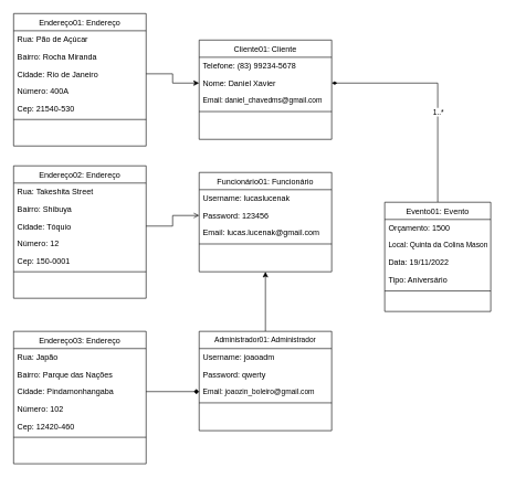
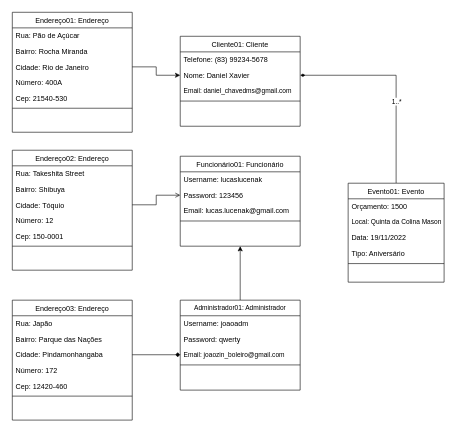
  <mxCell id="0" />
  <mxCell id="1" parent="0" />
  <mxCell id="2" value="Cliente01: Cliente" style="swimlane;fontStyle=0;align=center;verticalAlign=top;childLayout=stackLayout;horizontal=1;startSize=26;horizontalStack=0;resizeParent=1;resizeLast=0;collapsible=1;marginBottom=0;rounded=0;shadow=0;strokeWidth=1;" vertex="1" parent="1"><mxGeometry x="300" width="200" height="150" as="geometry" y="60"><mxRectangle x="230" y="140" width="160" height="26" as="alternateBounds" /></mxGeometry></mxCell>
  <mxCell id="3" value="Telefone: (83) 99234-5678" style="text;align=left;verticalAlign=top;spacingLeft=4;spacingRight=4;overflow=hidden;rotatable=0;points=[[0,0.5],[1,0.5]];portConstraint=eastwest;rounded=0;shadow=0;html=0;" vertex="1" parent="2"><mxGeometry y="26" width="200" height="26" as="geometry" /></mxCell>
  <mxCell id="4" value="Nome: Daniel Xavier" style="text;align=left;verticalAlign=top;spacingLeft=4;spacingRight=4;overflow=hidden;rotatable=0;points=[[0,0.5],[1,0.5]];portConstraint=eastwest;" vertex="1" parent="2"><mxGeometry y="52" width="200" height="26" as="geometry" /></mxCell>
  <mxCell id="5" value="Email: daniel_chavedms@gmail.com" style="text;align=left;verticalAlign=top;spacingLeft=4;spacingRight=4;overflow=hidden;rotatable=0;points=[[0,0.5],[1,0.5]];portConstraint=eastwest;rounded=0;shadow=0;html=0;fontSize=11;" vertex="1" parent="2"><mxGeometry y="78" width="200" height="26" as="geometry" /></mxCell>
  <mxCell id="6" value="" style="line;html=1;strokeWidth=1;align=left;verticalAlign=middle;spacingTop=-1;spacingLeft=3;spacingRight=3;rotatable=0;labelPosition=right;points=[];portConstraint=eastwest;" vertex="1" parent="2"><mxGeometry y="104" width="200" height="8" as="geometry" /></mxCell>
  <mxCell id="7" value="Funcionário01: Funcionário" style="swimlane;fontStyle=0;align=center;verticalAlign=top;childLayout=stackLayout;horizontal=1;startSize=26;horizontalStack=0;resizeParent=1;resizeLast=0;collapsible=1;marginBottom=0;rounded=0;shadow=0;strokeWidth=1;" vertex="1" parent="1"><mxGeometry x="300" y="260" width="200" height="150" as="geometry"><mxRectangle x="130" y="380" width="160" height="26" as="alternateBounds" /></mxGeometry></mxCell>
  <mxCell id="8" value="Username: lucaslucenak" style="text;align=left;verticalAlign=top;spacingLeft=4;spacingRight=4;overflow=hidden;rotatable=0;points=[[0,0.5],[1,0.5]];portConstraint=eastwest;" vertex="1" parent="7"><mxGeometry y="26" width="200" height="26" as="geometry" /></mxCell>
  <mxCell id="9" value="Password: 123456" style="text;align=left;verticalAlign=top;spacingLeft=4;spacingRight=4;overflow=hidden;rotatable=0;points=[[0,0.5],[1,0.5]];portConstraint=eastwest;rounded=0;shadow=0;html=0;" vertex="1" parent="7"><mxGeometry y="52" width="200" height="26" as="geometry" /></mxCell>
  <mxCell id="10" value="Email: lucas.lucenak@gmail.com" style="text;align=left;verticalAlign=top;spacingLeft=4;spacingRight=4;overflow=hidden;rotatable=0;points=[[0,0.5],[1,0.5]];portConstraint=eastwest;rounded=0;shadow=0;html=0;" vertex="1" parent="7"><mxGeometry y="78" width="200" height="26" as="geometry" /></mxCell>
  <mxCell id="11" value="" style="line;html=1;strokeWidth=1;align=left;verticalAlign=middle;spacingTop=-1;spacingLeft=3;spacingRight=3;rotatable=0;labelPosition=right;points=[];portConstraint=eastwest;" vertex="1" parent="7"><mxGeometry y="104" width="200" height="8" as="geometry" /></mxCell>
  <mxCell id="12" style="edgeStyle=orthogonalEdgeStyle;rounded=0;orthogonalLoop=1;jettySize=auto;html=1;exitX=0.5;exitY=0;exitDx=0;exitDy=0;entryX=1;entryY=0.5;entryDx=0;entryDy=0;fontSize=11;endArrow=diamondThin;endFill=1;" edge="1" parent="1" source="14" target="4"><mxGeometry relative="1" as="geometry" /></mxCell>
  <mxCell id="13" value="1..*" style="edgeLabel;html=1;align=center;verticalAlign=middle;resizable=0;points=[];fontSize=11;" vertex="1" connectable="0" parent="12"><mxGeometry x="-0.193" relative="1" as="geometry"><mxPoint as="offset" /></mxGeometry></mxCell>
  <mxCell id="14" value="Evento01: Evento" style="swimlane;fontStyle=0;align=center;verticalAlign=top;childLayout=stackLayout;horizontal=1;startSize=26;horizontalStack=0;resizeParent=1;resizeLast=0;collapsible=1;marginBottom=0;rounded=0;shadow=0;strokeWidth=1;" vertex="1" parent="1"><mxGeometry x="580" y="305" width="160" height="165" as="geometry"><mxRectangle x="550" y="140" width="160" height="26" as="alternateBounds" /></mxGeometry></mxCell>
  <mxCell id="15" value="Orçamento: 1500" style="text;align=left;verticalAlign=top;spacingLeft=4;spacingRight=4;overflow=hidden;rotatable=0;points=[[0,0.5],[1,0.5]];portConstraint=eastwest;" vertex="1" parent="14"><mxGeometry y="26" width="160" height="26" as="geometry" /></mxCell>
  <mxCell id="16" value="Local: Quinta da Colina Mason" style="text;align=left;verticalAlign=top;spacingLeft=4;spacingRight=4;overflow=hidden;rotatable=0;points=[[0,0.5],[1,0.5]];portConstraint=eastwest;rounded=0;shadow=0;html=0;fontSize=11;" vertex="1" parent="14"><mxGeometry y="52" width="160" height="26" as="geometry" /></mxCell>
  <mxCell id="17" value="Data: 19/11/2022" style="text;align=left;verticalAlign=top;spacingLeft=4;spacingRight=4;overflow=hidden;rotatable=0;points=[[0,0.5],[1,0.5]];portConstraint=eastwest;rounded=0;shadow=0;html=0;" vertex="1" parent="14"><mxGeometry y="78" width="160" height="26" as="geometry" /></mxCell>
  <mxCell id="18" value="Tipo: Aniversário" style="text;align=left;verticalAlign=top;spacingLeft=4;spacingRight=4;overflow=hidden;rotatable=0;points=[[0,0.5],[1,0.5]];portConstraint=eastwest;rounded=0;shadow=0;html=0;" vertex="1" parent="14"><mxGeometry y="104" width="160" height="26" as="geometry" /></mxCell>
  <mxCell id="19" value="" style="line;html=1;strokeWidth=1;align=left;verticalAlign=middle;spacingTop=-1;spacingLeft=3;spacingRight=3;rotatable=0;labelPosition=right;points=[];portConstraint=eastwest;" vertex="1" parent="14"><mxGeometry y="130" width="160" height="8" as="geometry" /></mxCell>
  <mxCell id="20" style="edgeStyle=orthogonalEdgeStyle;rounded=0;orthogonalLoop=1;jettySize=auto;html=1;exitX=0.5;exitY=0;exitDx=0;exitDy=0;fontSize=11;entryX=0.5;entryY=1;entryDx=0;entryDy=0;" edge="1" parent="1" source="21" target="7"><mxGeometry relative="1" as="geometry"><mxPoint x="400" y="420" as="targetPoint" /></mxGeometry></mxCell>
  <mxCell id="21" value="Administrador01: Administrador" style="swimlane;fontStyle=0;align=center;verticalAlign=top;childLayout=stackLayout;horizontal=1;startSize=26;horizontalStack=0;resizeParent=1;resizeLast=0;collapsible=1;marginBottom=0;rounded=0;shadow=0;strokeWidth=1;fontSize=11;" vertex="1" parent="1"><mxGeometry x="300" y="500" width="200" height="150" as="geometry"><mxRectangle x="230" y="140" width="160" height="26" as="alternateBounds" /></mxGeometry></mxCell>
  <mxCell id="22" value="Username: joaoadm" style="text;align=left;verticalAlign=top;spacingLeft=4;spacingRight=4;overflow=hidden;rotatable=0;points=[[0,0.5],[1,0.5]];portConstraint=eastwest;rounded=0;shadow=0;html=0;" vertex="1" parent="21"><mxGeometry y="26" width="200" height="26" as="geometry" /></mxCell>
  <mxCell id="23" value="Password: qwerty" style="text;align=left;verticalAlign=top;spacingLeft=4;spacingRight=4;overflow=hidden;rotatable=0;points=[[0,0.5],[1,0.5]];portConstraint=eastwest;" vertex="1" parent="21"><mxGeometry y="52" width="200" height="26" as="geometry" /></mxCell>
  <mxCell id="24" value="Email: joaozin_boleiro@gmail.com" style="text;align=left;verticalAlign=top;spacingLeft=4;spacingRight=4;overflow=hidden;rotatable=0;points=[[0,0.5],[1,0.5]];portConstraint=eastwest;rounded=0;shadow=0;html=0;fontSize=11;" vertex="1" parent="21"><mxGeometry y="78" width="200" height="26" as="geometry" /></mxCell>
  <mxCell id="25" value="" style="line;html=1;strokeWidth=1;align=left;verticalAlign=middle;spacingTop=-1;spacingLeft=3;spacingRight=3;rotatable=0;labelPosition=right;points=[];portConstraint=eastwest;" vertex="1" parent="21"><mxGeometry y="104" width="200" height="8" as="geometry" /></mxCell>
  <mxCell id="26" value="Endereço02: Endereço" style="swimlane;fontStyle=0;align=center;verticalAlign=top;childLayout=stackLayout;horizontal=1;startSize=26;horizontalStack=0;resizeParent=1;resizeLast=0;collapsible=1;marginBottom=0;rounded=0;shadow=0;strokeWidth=1;" vertex="1" parent="1"><mxGeometry x="20" y="250" width="200" height="200" as="geometry"><mxRectangle x="230" y="140" width="160" height="26" as="alternateBounds" /></mxGeometry></mxCell>
  <mxCell id="27" value="Rua: Takeshita Street" style="text;align=left;verticalAlign=top;spacingLeft=4;spacingRight=4;overflow=hidden;rotatable=0;points=[[0,0.5],[1,0.5]];portConstraint=eastwest;rounded=0;shadow=0;html=0;" vertex="1" parent="26"><mxGeometry y="26" width="200" height="26" as="geometry" /></mxCell>
  <mxCell id="28" value="Bairro: Shibuya" style="text;align=left;verticalAlign=top;spacingLeft=4;spacingRight=4;overflow=hidden;rotatable=0;points=[[0,0.5],[1,0.5]];portConstraint=eastwest;" vertex="1" parent="26"><mxGeometry y="52" width="200" height="26" as="geometry" /></mxCell>
  <mxCell id="29" value="Cidade: Tóquio" style="text;align=left;verticalAlign=top;spacingLeft=4;spacingRight=4;overflow=hidden;rotatable=0;points=[[0,0.5],[1,0.5]];portConstraint=eastwest;rounded=0;shadow=0;html=0;" vertex="1" parent="26"><mxGeometry y="78" width="200" height="26" as="geometry" /></mxCell>
  <mxCell id="30" value="Número: 12" style="text;align=left;verticalAlign=top;spacingLeft=4;spacingRight=4;overflow=hidden;rotatable=0;points=[[0,0.5],[1,0.5]];portConstraint=eastwest;rounded=0;shadow=0;html=0;" vertex="1" parent="26"><mxGeometry y="104" width="200" height="26" as="geometry" /></mxCell>
  <mxCell id="31" value="Cep: 150-0001" style="text;align=left;verticalAlign=top;spacingLeft=4;spacingRight=4;overflow=hidden;rotatable=0;points=[[0,0.5],[1,0.5]];portConstraint=eastwest;rounded=0;shadow=0;html=0;" vertex="1" parent="26"><mxGeometry y="130" width="200" height="26" as="geometry" /></mxCell>
  <mxCell id="32" value="" style="line;html=1;strokeWidth=1;align=left;verticalAlign=middle;spacingTop=-1;spacingLeft=3;spacingRight=3;rotatable=0;labelPosition=right;points=[];portConstraint=eastwest;" vertex="1" parent="26"><mxGeometry y="156" width="200" height="8" as="geometry" /></mxCell>
  <mxCell id="33" value="Endereço03: Endereço" style="swimlane;fontStyle=0;align=center;verticalAlign=top;childLayout=stackLayout;horizontal=1;startSize=26;horizontalStack=0;resizeParent=1;resizeLast=0;collapsible=1;marginBottom=0;rounded=0;shadow=0;strokeWidth=1;" vertex="1" parent="1"><mxGeometry x="20" y="500" width="200" height="200" as="geometry"><mxRectangle x="230" y="140" width="160" height="26" as="alternateBounds" /></mxGeometry></mxCell>
  <mxCell id="34" value="Rua: Japão" style="text;align=left;verticalAlign=top;spacingLeft=4;spacingRight=4;overflow=hidden;rotatable=0;points=[[0,0.5],[1,0.5]];portConstraint=eastwest;rounded=0;shadow=0;html=0;fontSize=12;" vertex="1" parent="33"><mxGeometry y="26" width="200" height="26" as="geometry" /></mxCell>
  <mxCell id="35" value="Bairro: Parque das Nações" style="text;align=left;verticalAlign=top;spacingLeft=4;spacingRight=4;overflow=hidden;rotatable=0;points=[[0,0.5],[1,0.5]];portConstraint=eastwest;" vertex="1" parent="33"><mxGeometry y="52" width="200" height="26" as="geometry" /></mxCell>
  <mxCell id="36" value="Cidade: Pindamonhangaba" style="text;align=left;verticalAlign=top;spacingLeft=4;spacingRight=4;overflow=hidden;rotatable=0;points=[[0,0.5],[1,0.5]];portConstraint=eastwest;rounded=0;shadow=0;html=0;" vertex="1" parent="33"><mxGeometry y="78" width="200" height="26" as="geometry" /></mxCell>
- <mxCell id="37" value="Número: 102" style="text;align=left;verticalAlign=top;spacingLeft=4;spacingRight=4;overflow=hidden;rotatable=0;points=[[0,0.5],[1,0.5]];portConstraint=eastwest;rounded=0;shadow=0;html=0;" vertex="1" parent="33"><mxGeometry y="104" width="200" height="26" as="geometry" /></mxCell>
+ <mxCell id="37" value="Número: 172" style="text;align=left;verticalAlign=top;spacingLeft=4;spacingRight=4;overflow=hidden;rotatable=0;points=[[0,0.5],[1,0.5]];portConstraint=eastwest;rounded=0;shadow=0;html=0;" vertex="1" parent="33"><mxGeometry y="104" width="200" height="26" as="geometry" /></mxCell>
  <mxCell id="38" value="Cep: 12420-460" style="text;align=left;verticalAlign=top;spacingLeft=4;spacingRight=4;overflow=hidden;rotatable=0;points=[[0,0.5],[1,0.5]];portConstraint=eastwest;rounded=0;shadow=0;html=0;" vertex="1" parent="33"><mxGeometry y="130" width="200" height="26" as="geometry" /></mxCell>
  <mxCell id="39" value="" style="line;html=1;strokeWidth=1;align=left;verticalAlign=middle;spacingTop=-1;spacingLeft=3;spacingRight=3;rotatable=0;labelPosition=right;points=[];portConstraint=eastwest;" vertex="1" parent="33"><mxGeometry y="156" width="200" height="8" as="geometry" /></mxCell>
  <mxCell id="40" value="Endereço01: Endereço" style="swimlane;fontStyle=0;align=center;verticalAlign=top;childLayout=stackLayout;horizontal=1;startSize=26;horizontalStack=0;resizeParent=1;resizeLast=0;collapsible=1;marginBottom=0;rounded=0;shadow=0;strokeWidth=1;" vertex="1" parent="1"><mxGeometry x="20" y="20" width="200" height="200" as="geometry"><mxRectangle x="230" y="140" width="160" height="26" as="alternateBounds" /></mxGeometry></mxCell>
  <mxCell id="41" value="Rua: Pão de Açúcar " style="text;align=left;verticalAlign=top;spacingLeft=4;spacingRight=4;overflow=hidden;rotatable=0;points=[[0,0.5],[1,0.5]];portConstraint=eastwest;rounded=0;shadow=0;html=0;" vertex="1" parent="40"><mxGeometry y="26" width="200" height="26" as="geometry" /></mxCell>
  <mxCell id="42" value="Bairro: Rocha Miranda" style="text;align=left;verticalAlign=top;spacingLeft=4;spacingRight=4;overflow=hidden;rotatable=0;points=[[0,0.5],[1,0.5]];portConstraint=eastwest;" vertex="1" parent="40"><mxGeometry y="52" width="200" height="26" as="geometry" /></mxCell>
  <mxCell id="43" value="Cidade: Rio de Janeiro" style="text;align=left;verticalAlign=top;spacingLeft=4;spacingRight=4;overflow=hidden;rotatable=0;points=[[0,0.5],[1,0.5]];portConstraint=eastwest;rounded=0;shadow=0;html=0;" vertex="1" parent="40"><mxGeometry y="78" width="200" height="26" as="geometry" /></mxCell>
  <mxCell id="44" value="Número: 400A" style="text;align=left;verticalAlign=top;spacingLeft=4;spacingRight=4;overflow=hidden;rotatable=0;points=[[0,0.5],[1,0.5]];portConstraint=eastwest;rounded=0;shadow=0;html=0;" vertex="1" parent="40"><mxGeometry y="104" width="200" height="26" as="geometry" /></mxCell>
  <mxCell id="45" value="Cep: 21540-530" style="text;align=left;verticalAlign=top;spacingLeft=4;spacingRight=4;overflow=hidden;rotatable=0;points=[[0,0.5],[1,0.5]];portConstraint=eastwest;rounded=0;shadow=0;html=0;" vertex="1" parent="40"><mxGeometry y="130" width="200" height="26" as="geometry" /></mxCell>
  <mxCell id="46" value="" style="line;html=1;strokeWidth=1;align=left;verticalAlign=middle;spacingTop=-1;spacingLeft=3;spacingRight=3;rotatable=0;labelPosition=right;points=[];portConstraint=eastwest;" vertex="1" parent="40"><mxGeometry y="156" width="200" height="8" as="geometry" /></mxCell>
  <mxCell id="47" style="edgeStyle=orthogonalEdgeStyle;rounded=0;orthogonalLoop=1;jettySize=auto;html=1;exitX=1;exitY=0.5;exitDx=0;exitDy=0;entryX=0;entryY=0.5;entryDx=0;entryDy=0;fontSize=11;endArrow=diamond;" edge="1" parent="1" source="36" target="24"><mxGeometry relative="1" as="geometry" /></mxCell>
  <mxCell id="48" style="edgeStyle=orthogonalEdgeStyle;rounded=0;orthogonalLoop=1;jettySize=auto;html=1;exitX=1;exitY=0.5;exitDx=0;exitDy=0;entryX=0;entryY=0.5;entryDx=0;entryDy=0;fontSize=11;endArrow=open;" edge="1" parent="1" source="29" target="9"><mxGeometry relative="1" as="geometry" /></mxCell>
  <mxCell id="49" style="edgeStyle=orthogonalEdgeStyle;rounded=0;orthogonalLoop=1;jettySize=auto;html=1;exitX=1;exitY=0.5;exitDx=0;exitDy=0;entryX=0;entryY=0.5;entryDx=0;entryDy=0;fontSize=11;" edge="1" parent="1" source="43" target="4"><mxGeometry relative="1" as="geometry" /></mxCell>
